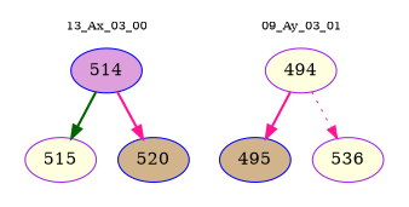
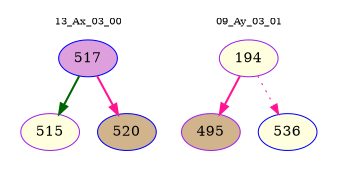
  digraph {
    node [color=blue fillcolor=lightyellow style=filled]
    edge [color=deeppink style=bold]
-   n1 [fillcolor=plum label=514]
+   n1 [fillcolor=plum label=517]
    n2 [color=purple label=515]
    n3 [fillcolor=tan label=520]
-   n4 [color=purple label=494]
-   n5 [fillcolor=tan label=495]
-   n6 [color=purple label=536]
+   n4 [color=purple label=194]
+   n5 [color=purple fillcolor=tan label=495]
+   n6 [label=536]
    subgraph cluster_1 {
      color=white
      fontsize=10
      label="13_Ax_03_00"
      n1
      n2
      n3
    }
    subgraph cluster_2 {
      color=white
      fontsize=10
      label="09_Ay_03_01"
      n4
      n5
      n6
    }
    n1 -> n2 [color=darkgreen]
    n1 -> n3
    n4 -> n5
    n4 -> n6 [style=dotted]
  }
